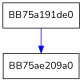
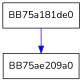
  digraph {
    splines=ortho
    fontname=Nunito
    node [shape=box fontname=Nunito]
-   BB75a181de0 [label=BB75a191de0]
+   BB75a181de0
    BB75ae209a0
    BB75a181de0 -> BB75ae209a0 [color=blue fontname=Nunito]
  }
